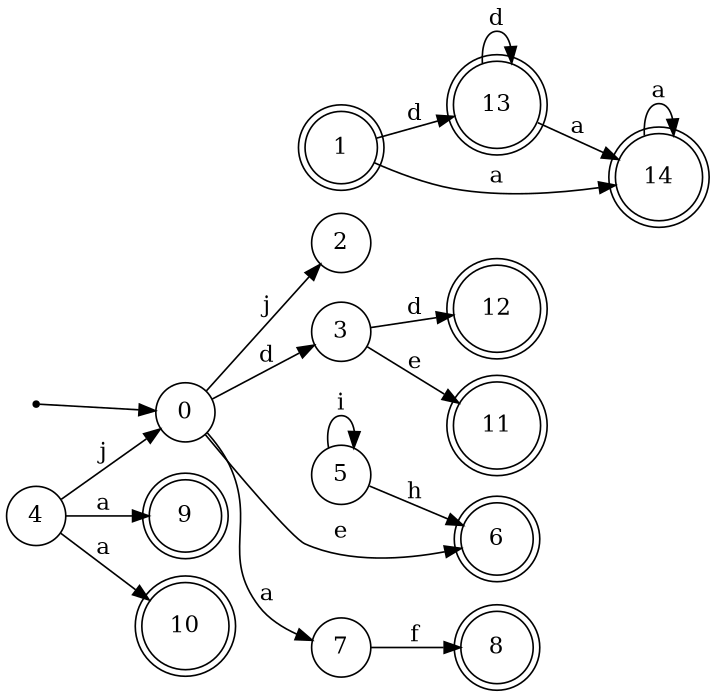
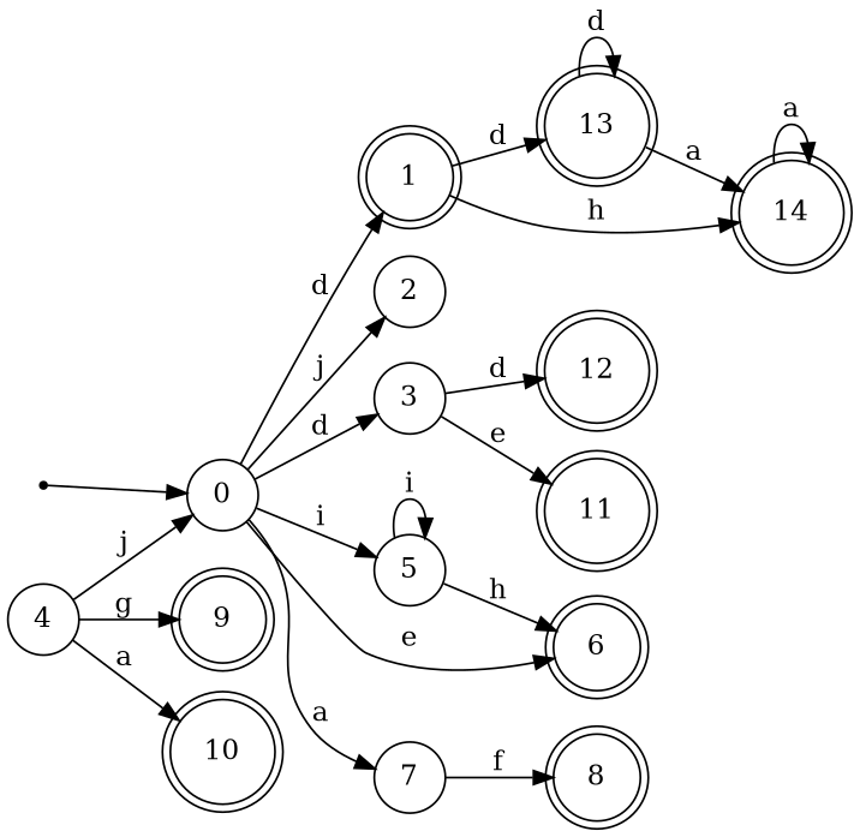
  digraph {
    rankdir=LR
    node [shape=doublecircle]
    dummy0 [shape=point]
    0 [shape=circle]
    1
    2 [shape=circle]
    3 [shape=circle]
    5 [shape=circle]
    6
    7 [shape=circle]
    13
    14
    12
    11
    4 [shape=circle]
    9
    10
    8
    dummy0 -> 0
+   0 -> 1 [label=d]
    0 -> 2 [label=j]
    0 -> 3 [label=d]
+   0 -> 5 [label=i]
    0 -> 6 [label=e]
    0 -> 7 [label=a]
    1 -> 13 [label=d]
-   1 -> 14 [label=a]
+   1 -> 14 [label=h]
    3 -> 12 [label=d]
    3 -> 11 [label=e]
    5 -> 5 [label=i]
    5 -> 6 [label=h]
    7 -> 8 [label=f]
    13 -> 13 [label=d]
    13 -> 14 [label=a]
    14 -> 14 [label=a]
    4 -> 0 [label=j]
-   4 -> 9 [label=a]
+   4 -> 9 [label=g]
    4 -> 10 [label=a]
  }
